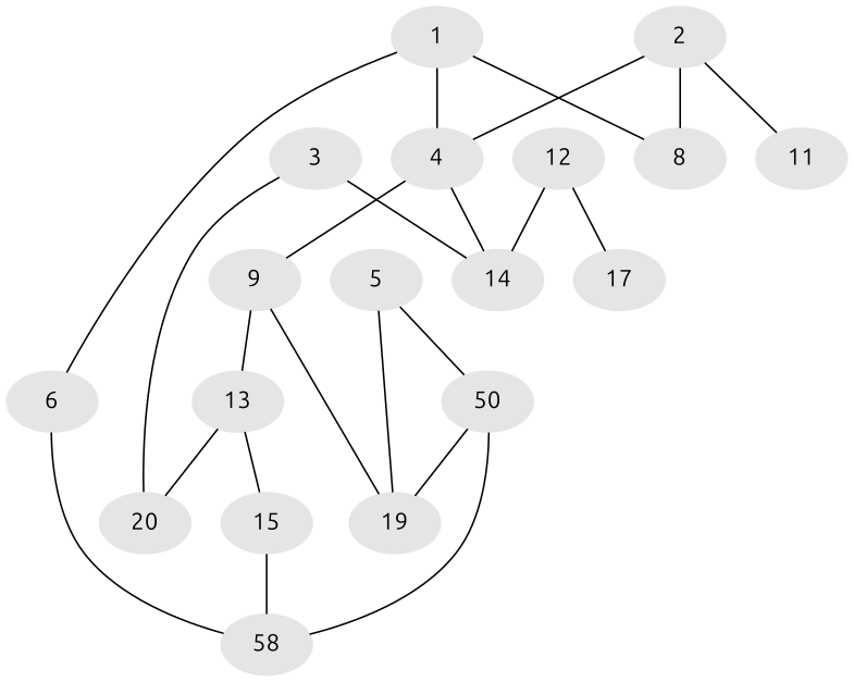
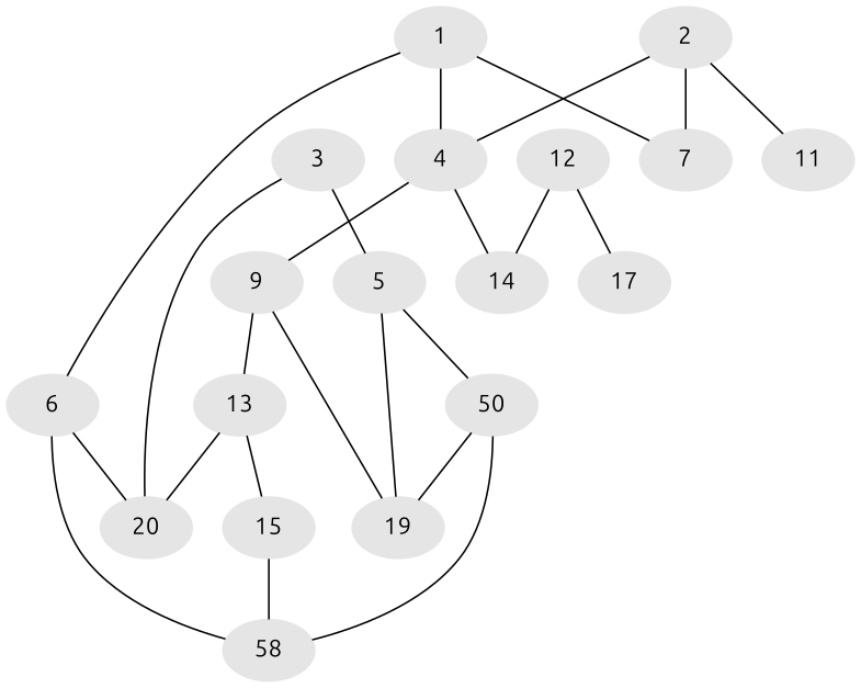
  graph {
    fontname=Ubuntu
    node [color=gray90 fontname=Ubuntu style=filled]
    edge [fontname=Ubuntu]
    1
    6
-   7 [label=8]
+   7
    4
    20
    n6 [label=58]
    2
    11
    9
    14
    3
    5
    n13 [label=50]
    19
    13
    15
    12
    17
    1 -- 6
    1 -- 7
    1 -- 4
+   6 -- 20
    6 -- n6
    4 -- 9
    4 -- 14
    2 -- 7
    2 -- 4
    2 -- 11
    9 -- 19
    9 -- 13
    3 -- 20
-   3 -- 14
+   3 -- 5
    5 -- n13
    5 -- 19
    n13 -- n6
    n13 -- 19
    13 -- 20
    13 -- 15
    15 -- n6
    12 -- 14
    12 -- 17
  }
